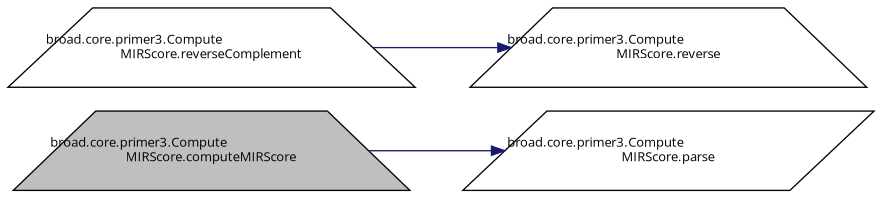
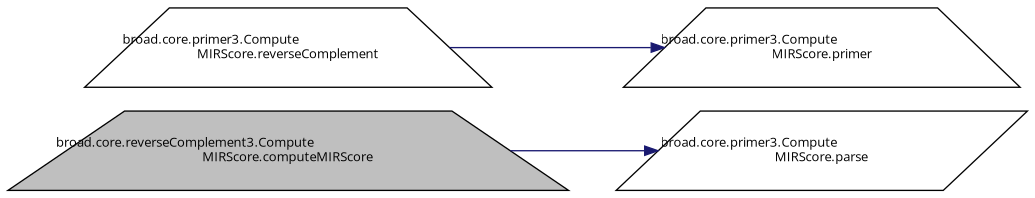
  digraph {
    fontname="Open Sans"
    rankdir=LR
    node [color=black fillcolor=white fontname="Open Sans" fontsize=10 shape=trapezium style=filled]
    edge [color=midnightblue fontname="Open Sans" fontsize=10 labelfontname=Helvetica labelfontsize=10 style=solid]
-   n1 [fillcolor=grey75 fontcolor=black height=0.2 label="broad.core.primer3.Compute\lMIRScore.computeMIRScore" width=0.4]
+   n1 [fillcolor=grey75 fontcolor=black height=0.2 label="broad.core.reverseComplement3.Compute\lMIRScore.computeMIRScore" width=0.4]
    n2 [height=0.2 label="broad.core.primer3.Compute\lMIRScore.parse" shape=parallelogram width=0.4]
    n3 [height=0.2 label="broad.core.primer3.Compute\lMIRScore.reverseComplement" width=0.4]
-   n4 [height=0.2 label="broad.core.primer3.Compute\lMIRScore.reverse" width=0.4]
+   n4 [height=0.2 label="broad.core.primer3.Compute\lMIRScore.primer" width=0.4]
    n1 -> n2
    n3 -> n4
  }
